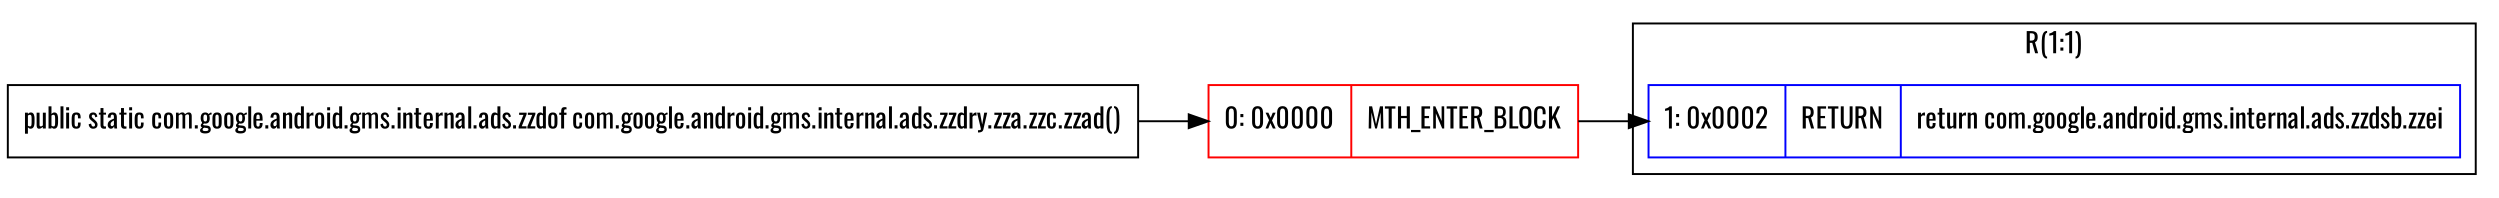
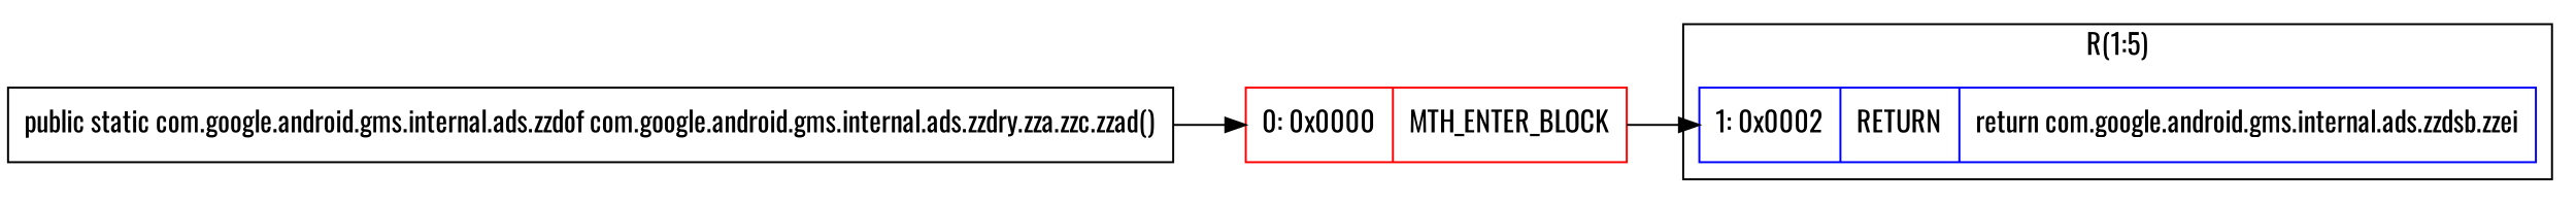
  digraph {
    rankdir=LR
    fontname=Oswald
    node [shape=record fontname=Oswald]
    edge [fontname=Oswald]
    n1 [color=blue label="{1\:\ 0x0002|RETURN\l|return com.google.android.gms.internal.ads.zzdsb.zzei\l}"]
    n2 [color=red label="{0\:\ 0x0000|MTH_ENTER_BLOCK\l}"]
    n3 [label="{public static com.google.android.gms.internal.ads.zzdof com.google.android.gms.internal.ads.zzdry.zza.zzc.zzad() }"]
    subgraph cluster_1 {
-     label="R(1:1)"
+     label="R(1:5)"
      n1
    }
    n2 -> n1
    n3 -> n2
  }
